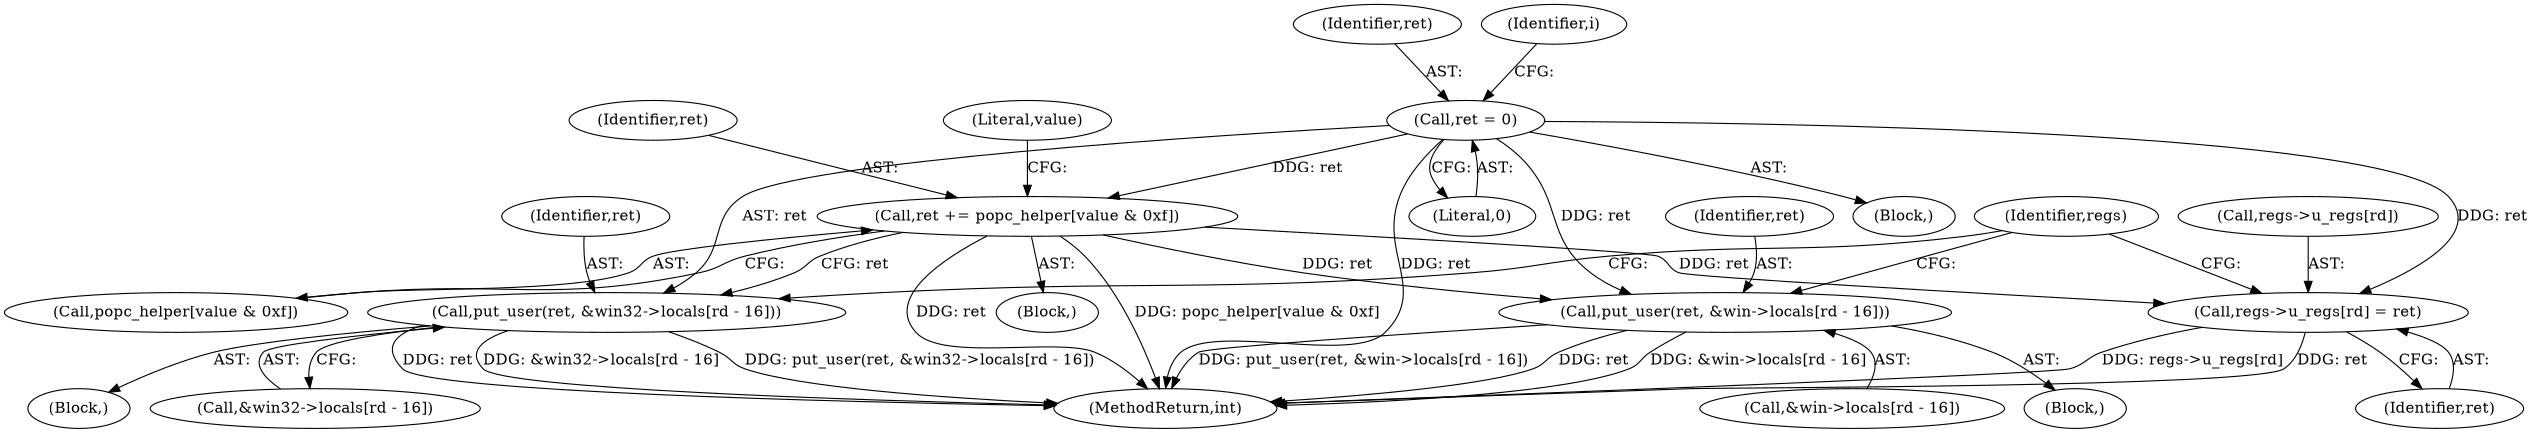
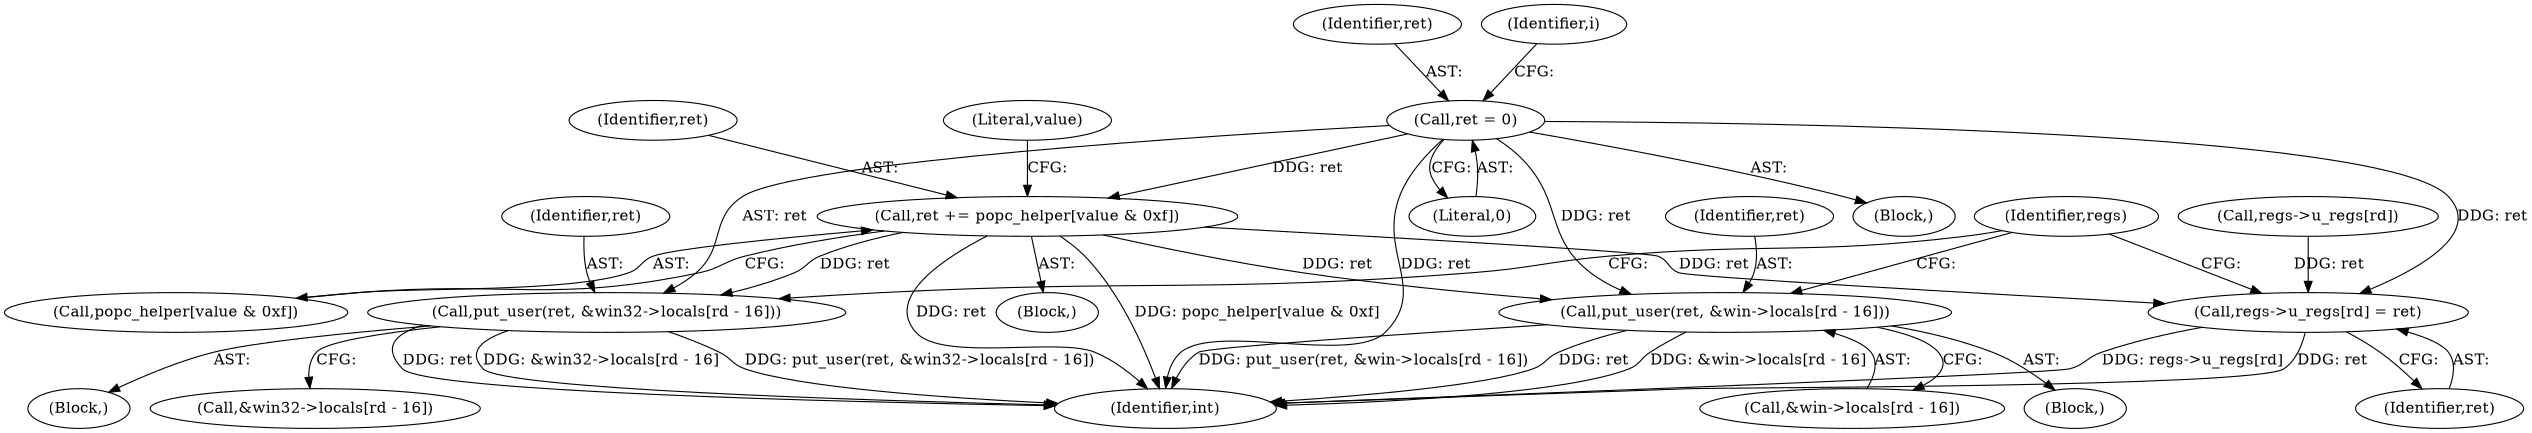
  digraph {
    n1 [label="(Call,ret += popc_helper[value & 0xf])"]
    n2 [label="(Call,regs->u_regs[rd] = ret)"]
    n3 [label="(Call,put_user(ret, &win32->locals[rd - 16]))"]
    n4 [label="(Call,put_user(ret, &win->locals[rd - 16]))"]
-   n5 [label="(MethodReturn,int)"]
+   n5 [label="(Identifier,int)"]
    n6 [label="(Call,popc_helper[value & 0xf])"]
    n7 [label="(Block,)"]
    n8 [label="(Identifier,ret)"]
    n9 [label="(Call,&win32->locals[rd - 16])"]
    n10 [label="(Block,)"]
    n11 [label="(Call,&win->locals[rd - 16])"]
    n12 [label="(Block,)"]
    n13 [label="(Call,ret = 0)"]
    n14 [label="(Literal,0)"]
    n15 [label="(Block,)"]
    n16 [label="(Call,regs->u_regs[rd])"]
    n17 [label="(Literal,value)"]
    n18 [label="(Identifier,ret)"]
    n19 [label="(Identifier,ret)"]
    n20 [label="(Identifier,ret)"]
    n21 [label="(Identifier,i)"]
    n22 [label="(Identifier,ret)"]
    n23 [label="(Identifier,regs)"]
    n1 -> n2 [label="DDG: ret"]
-   n1 -> n3 [label="CFG: ret"]
+   n1 -> n3 [label="DDG: ret"]
    n1 -> n4 [label="DDG: ret"]
    n1 -> n5 [label="DDG: ret"]
    n1 -> n5 [label="DDG: popc_helper[value & 0xf]"]
    n1 -> n6 [label="CFG: "]
    n1 -> n7 [label="AST: "]
    n2 -> n5 [label="DDG: regs->u_regs[rd]"]
    n2 -> n5 [label="DDG: ret"]
    n2 -> n8 [label="CFG: "]
    n3 -> n5 [label="DDG: &win32->locals[rd - 16]"]
    n3 -> n5 [label="DDG: put_user(ret, &win32->locals[rd - 16])"]
    n3 -> n5 [label="DDG: ret"]
    n3 -> n9 [label="CFG: "]
    n3 -> n10 [label="AST: "]
    n4 -> n5 [label="DDG: ret"]
    n4 -> n5 [label="DDG: &win->locals[rd - 16]"]
    n4 -> n5 [label="DDG: put_user(ret, &win->locals[rd - 16])"]
+   n4 -> n11 [label="CFG: "]
    n4 -> n12 [label="AST: "]
    n6 -> n1 [label="AST: "]
    n8 -> n2 [label="AST: "]
-   n9 -> n3 [label="AST: "]
    n11 -> n4 [label="AST: "]
    n13 -> n1 [label="DDG: ret"]
    n13 -> n2 [label="DDG: ret"]
    n13 -> n3 [label="AST: ret"]
    n13 -> n4 [label="DDG: ret"]
    n13 -> n5 [label="DDG: ret"]
    n13 -> n14 [label="CFG: "]
    n13 -> n15 [label="AST: "]
    n14 -> n13 [label="AST: "]
-   n16 -> n2 [label="AST: "]
+   n16 -> n2 [label="DDG: ret"]
    n17 -> n1 [label="CFG: "]
    n18 -> n4 [label="AST: "]
    n19 -> n13 [label="AST: "]
    n20 -> n1 [label="AST: "]
    n21 -> n13 [label="CFG: "]
    n22 -> n3 [label="AST: "]
    n23 -> n2 [label="CFG: "]
    n23 -> n3 [label="CFG: "]
    n23 -> n4 [label="CFG: "]
  }
